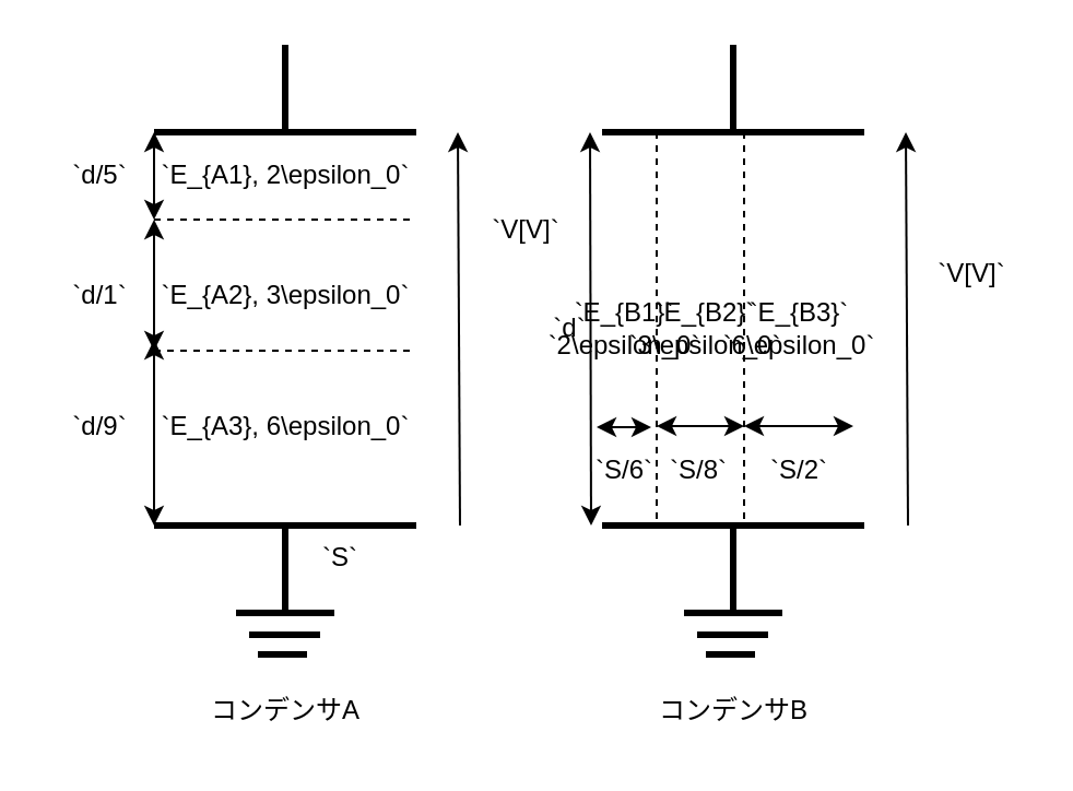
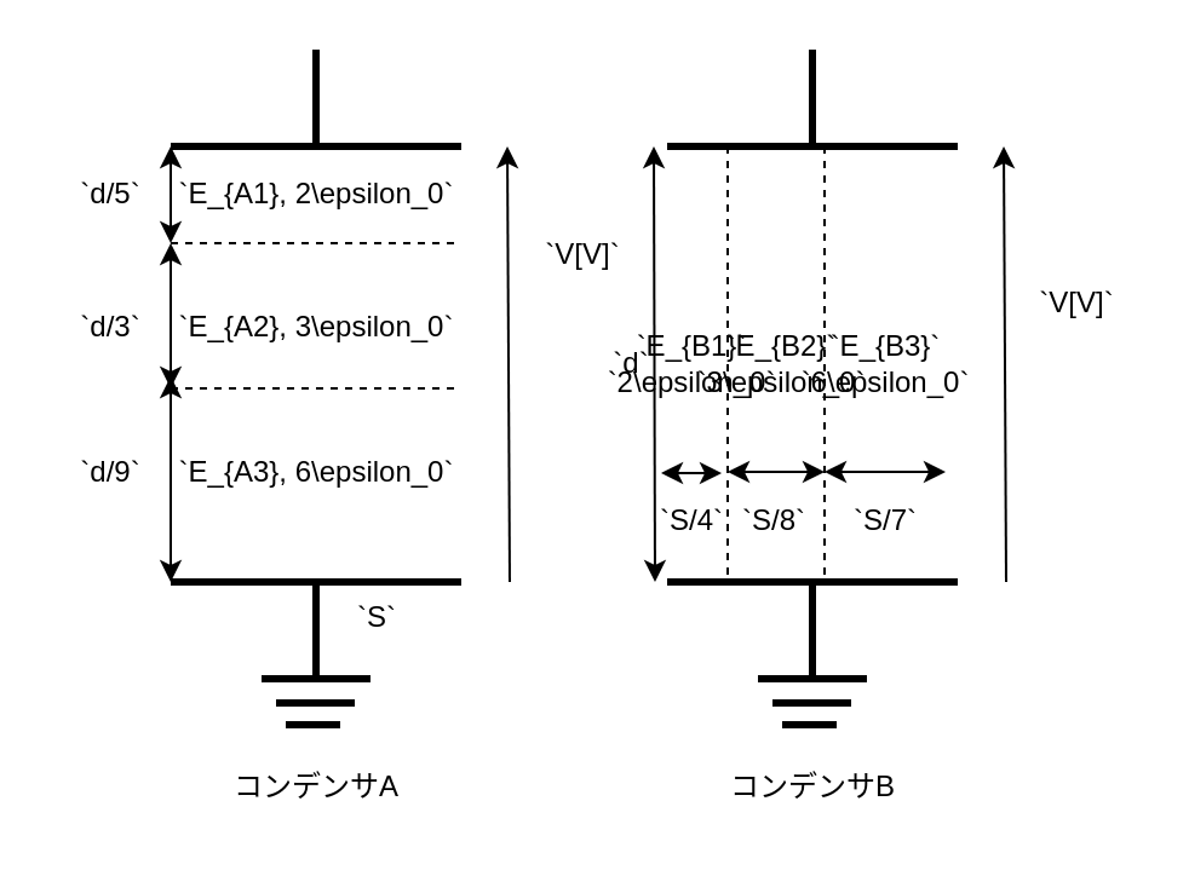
  <mxCell id="0" />
  <mxCell id="1" parent="0" />
  <mxCell id="2" value="" style="endArrow=none;html=1;strokeWidth=3;" parent="1" edge="1"><mxGeometry width="50" height="50" relative="1" as="geometry"><mxPoint x="70" y="60" as="sourcePoint" /><mxPoint x="190" y="60" as="targetPoint" /></mxGeometry></mxCell>
  <mxCell id="3" value="`V[V]`" style="text;html=1;align=center;verticalAlign=middle;resizable=0;points=[];autosize=1;strokeColor=none;fillColor=none;" parent="1" vertex="1"><mxGeometry x="215" y="90" width="50" height="30" as="geometry" /></mxCell>
  <mxCell id="4" value="" style="endArrow=classic;html=1;" parent="1" edge="1"><mxGeometry width="50" height="50" relative="1" as="geometry"><mxPoint x="210" y="240" as="sourcePoint" /><mxPoint x="209" y="60" as="targetPoint" /></mxGeometry></mxCell>
  <mxCell id="5" value="コンデンサA" style="text;html=1;align=center;verticalAlign=middle;resizable=0;points=[];autosize=1;strokeColor=none;fillColor=none;" parent="1" vertex="1"><mxGeometry x="85" y="310" width="90" height="30" as="geometry" /></mxCell>
  <mxCell id="6" value="" style="endArrow=none;html=1;strokeWidth=3;" edge="1" parent="1"><mxGeometry width="50" height="50" relative="1" as="geometry"><mxPoint x="70" y="240" as="sourcePoint" /><mxPoint x="190" y="240" as="targetPoint" /></mxGeometry></mxCell>
  <mxCell id="7" value="" style="endArrow=none;html=1;strokeWidth=3;" edge="1" parent="1"><mxGeometry width="50" height="50" relative="1" as="geometry"><mxPoint x="107.5" y="280" as="sourcePoint" /><mxPoint x="152.5" y="280" as="targetPoint" /></mxGeometry></mxCell>
  <mxCell id="8" value="" style="endArrow=none;html=1;strokeWidth=3;" edge="1" parent="1"><mxGeometry width="50" height="50" relative="1" as="geometry"><mxPoint x="130" y="60" as="sourcePoint" /><mxPoint x="130" y="20" as="targetPoint" /></mxGeometry></mxCell>
  <mxCell id="9" value="" style="endArrow=none;html=1;strokeWidth=3;" edge="1" parent="1"><mxGeometry width="50" height="50" relative="1" as="geometry"><mxPoint x="130" y="280" as="sourcePoint" /><mxPoint x="130" y="240" as="targetPoint" /></mxGeometry></mxCell>
  <mxCell id="10" value="" style="endArrow=none;dashed=1;html=1;strokeWidth=1;" edge="1" parent="1"><mxGeometry width="50" height="50" relative="1" as="geometry"><mxPoint x="70" y="100" as="sourcePoint" /><mxPoint x="190" y="100" as="targetPoint" /></mxGeometry></mxCell>
  <mxCell id="11" value="" style="endArrow=none;dashed=1;html=1;strokeWidth=1;" edge="1" parent="1"><mxGeometry width="50" height="50" relative="1" as="geometry"><mxPoint x="70" y="160" as="sourcePoint" /><mxPoint x="190" y="160" as="targetPoint" /></mxGeometry></mxCell>
  <mxCell id="12" value="" style="endArrow=classic;startArrow=classic;html=1;strokeWidth=1;" edge="1" parent="1"><mxGeometry width="50" height="50" relative="1" as="geometry"><mxPoint x="70" y="100" as="sourcePoint" /><mxPoint x="70" y="60" as="targetPoint" /></mxGeometry></mxCell>
  <mxCell id="13" value="" style="endArrow=classic;startArrow=classic;html=1;strokeWidth=1;" edge="1" parent="1"><mxGeometry width="50" height="50" relative="1" as="geometry"><mxPoint x="70" y="160" as="sourcePoint" /><mxPoint x="70" y="100" as="targetPoint" /></mxGeometry></mxCell>
  <mxCell id="14" value="" style="endArrow=classic;startArrow=classic;html=1;strokeWidth=1;" edge="1" parent="1"><mxGeometry width="50" height="50" relative="1" as="geometry"><mxPoint x="70" y="240" as="sourcePoint" /><mxPoint x="70" y="155" as="targetPoint" /></mxGeometry></mxCell>
  <mxCell id="15" value="`d/5`" style="text;html=1;align=center;verticalAlign=middle;resizable=0;points=[];autosize=1;strokeColor=none;fillColor=none;" vertex="1" parent="1"><mxGeometry x="20" y="65" width="50" height="30" as="geometry" /></mxCell>
- <mxCell id="16" value="`d/1`" style="text;html=1;align=center;verticalAlign=middle;resizable=0;points=[];autosize=1;strokeColor=none;fillColor=none;" vertex="1" parent="1"><mxGeometry x="20" y="120" width="50" height="30" as="geometry" /></mxCell>
+ <mxCell id="16" value="`d/3`" style="text;html=1;align=center;verticalAlign=middle;resizable=0;points=[];autosize=1;strokeColor=none;fillColor=none;" vertex="1" parent="1"><mxGeometry x="20" y="120" width="50" height="30" as="geometry" /></mxCell>
  <mxCell id="17" value="`d/9`" style="text;html=1;align=center;verticalAlign=middle;resizable=0;points=[];autosize=1;strokeColor=none;fillColor=none;" vertex="1" parent="1"><mxGeometry x="20" y="180" width="50" height="30" as="geometry" /></mxCell>
  <mxCell id="18" value="`E_{A1}, 2\epsilon_0`" style="text;html=1;align=center;verticalAlign=middle;resizable=0;points=[];autosize=1;strokeColor=none;fillColor=none;" vertex="1" parent="1"><mxGeometry x="60" y="65" width="140" height="30" as="geometry" /></mxCell>
  <mxCell id="19" value="`E_{A2}, 3\epsilon_0`" style="text;html=1;align=center;verticalAlign=middle;resizable=0;points=[];autosize=1;strokeColor=none;fillColor=none;" vertex="1" parent="1"><mxGeometry x="60" y="120" width="140" height="30" as="geometry" /></mxCell>
  <mxCell id="20" value="`E_{A3}, 6\epsilon_0`" style="text;html=1;align=center;verticalAlign=middle;resizable=0;points=[];autosize=1;strokeColor=none;fillColor=none;" vertex="1" parent="1"><mxGeometry x="60" y="180" width="140" height="30" as="geometry" /></mxCell>
  <mxCell id="21" value="" style="endArrow=none;html=1;strokeWidth=3;" edge="1" parent="1"><mxGeometry width="50" height="50" relative="1" as="geometry"><mxPoint x="117.5" y="299" as="sourcePoint" /><mxPoint x="140" y="299" as="targetPoint" /></mxGeometry></mxCell>
  <mxCell id="22" value="" style="endArrow=none;html=1;strokeWidth=3;" edge="1" parent="1"><mxGeometry width="50" height="50" relative="1" as="geometry"><mxPoint x="113.5" y="290" as="sourcePoint" /><mxPoint x="146" y="290" as="targetPoint" /></mxGeometry></mxCell>
  <mxCell id="23" value="" style="endArrow=none;html=1;strokeWidth=3;" edge="1" parent="1"><mxGeometry width="50" height="50" relative="1" as="geometry"><mxPoint x="275" y="60" as="sourcePoint" /><mxPoint x="395" y="60" as="targetPoint" /></mxGeometry></mxCell>
  <mxCell id="24" value="" style="endArrow=classic;html=1;" edge="1" parent="1"><mxGeometry width="50" height="50" relative="1" as="geometry"><mxPoint x="415" y="240" as="sourcePoint" /><mxPoint x="414" y="60" as="targetPoint" /></mxGeometry></mxCell>
  <mxCell id="25" value="" style="endArrow=none;html=1;strokeWidth=3;" edge="1" parent="1"><mxGeometry width="50" height="50" relative="1" as="geometry"><mxPoint x="275" y="240" as="sourcePoint" /><mxPoint x="395" y="240" as="targetPoint" /></mxGeometry></mxCell>
  <mxCell id="26" value="" style="endArrow=none;html=1;strokeWidth=3;" edge="1" parent="1"><mxGeometry width="50" height="50" relative="1" as="geometry"><mxPoint x="312.5" y="280" as="sourcePoint" /><mxPoint x="357.5" y="280" as="targetPoint" /></mxGeometry></mxCell>
  <mxCell id="27" value="" style="endArrow=none;html=1;strokeWidth=3;" edge="1" parent="1"><mxGeometry width="50" height="50" relative="1" as="geometry"><mxPoint x="335" y="60" as="sourcePoint" /><mxPoint x="335" y="20" as="targetPoint" /></mxGeometry></mxCell>
  <mxCell id="28" value="" style="endArrow=none;html=1;strokeWidth=3;" edge="1" parent="1"><mxGeometry width="50" height="50" relative="1" as="geometry"><mxPoint x="335" y="280" as="sourcePoint" /><mxPoint x="335" y="240" as="targetPoint" /></mxGeometry></mxCell>
  <mxCell id="29" value="" style="endArrow=none;dashed=1;html=1;strokeWidth=1;" edge="1" parent="1"><mxGeometry width="50" height="50" relative="1" as="geometry"><mxPoint x="300" y="60" as="sourcePoint" /><mxPoint x="300" y="240" as="targetPoint" /></mxGeometry></mxCell>
  <mxCell id="30" value="" style="endArrow=classic;startArrow=classic;html=1;strokeWidth=1;" edge="1" parent="1"><mxGeometry width="50" height="50" relative="1" as="geometry"><mxPoint x="270" y="240" as="sourcePoint" /><mxPoint x="269.5" y="60" as="targetPoint" /></mxGeometry></mxCell>
  <mxCell id="31" value="" style="endArrow=classic;startArrow=classic;html=1;strokeWidth=1;" edge="1" parent="1"><mxGeometry width="50" height="50" relative="1" as="geometry"><mxPoint x="272.5" y="195" as="sourcePoint" /><mxPoint x="297.5" y="195" as="targetPoint" /></mxGeometry></mxCell>
  <mxCell id="32" value="" style="endArrow=classic;startArrow=classic;html=1;strokeWidth=1;" edge="1" parent="1"><mxGeometry width="50" height="50" relative="1" as="geometry"><mxPoint x="340" y="194.5" as="sourcePoint" /><mxPoint x="390" y="194.5" as="targetPoint" /></mxGeometry></mxCell>
  <mxCell id="33" value="`E_{B1}`&lt;br&gt;`2\epsilon_0`" style="text;html=1;align=center;verticalAlign=middle;resizable=0;points=[];autosize=1;strokeColor=none;fillColor=none;" vertex="1" parent="1"><mxGeometry x="240" y="130" width="90" height="40" as="geometry" /></mxCell>
  <mxCell id="34" value="" style="endArrow=none;html=1;strokeWidth=3;" edge="1" parent="1"><mxGeometry width="50" height="50" relative="1" as="geometry"><mxPoint x="322.5" y="299" as="sourcePoint" /><mxPoint x="345" y="299" as="targetPoint" /></mxGeometry></mxCell>
  <mxCell id="35" value="" style="endArrow=none;html=1;strokeWidth=3;" edge="1" parent="1"><mxGeometry width="50" height="50" relative="1" as="geometry"><mxPoint x="318.5" y="290" as="sourcePoint" /><mxPoint x="351" y="290" as="targetPoint" /></mxGeometry></mxCell>
  <mxCell id="36" value="`V[V]`" style="text;html=1;align=center;verticalAlign=middle;resizable=0;points=[];autosize=1;strokeColor=none;fillColor=none;" vertex="1" parent="1"><mxGeometry x="419" y="110" width="50" height="30" as="geometry" /></mxCell>
  <mxCell id="37" value="" style="endArrow=none;dashed=1;html=1;strokeWidth=1;" edge="1" parent="1"><mxGeometry width="50" height="50" relative="1" as="geometry"><mxPoint x="340" y="60" as="sourcePoint" /><mxPoint x="340" y="240" as="targetPoint" /></mxGeometry></mxCell>
  <mxCell id="38" value="`E_{B2}`&lt;br&gt;`3\epsilon_0`" style="text;html=1;align=center;verticalAlign=middle;resizable=0;points=[];autosize=1;strokeColor=none;fillColor=none;" vertex="1" parent="1"><mxGeometry x="277" y="130" width="90" height="40" as="geometry" /></mxCell>
  <mxCell id="39" value="`E_{B3}`&lt;br&gt;`6\epsilon_0`" style="text;html=1;align=center;verticalAlign=middle;resizable=0;points=[];autosize=1;strokeColor=none;fillColor=none;" vertex="1" parent="1"><mxGeometry x="320" y="130" width="90" height="40" as="geometry" /></mxCell>
  <mxCell id="40" value="`d`" style="text;html=1;align=center;verticalAlign=middle;resizable=0;points=[];autosize=1;strokeColor=none;fillColor=none;" vertex="1" parent="1"><mxGeometry x="240" y="135" width="40" height="30" as="geometry" /></mxCell>
  <mxCell id="41" value="`S`" style="text;html=1;align=center;verticalAlign=middle;resizable=0;points=[];autosize=1;strokeColor=none;fillColor=none;" vertex="1" parent="1"><mxGeometry x="135" y="240" width="40" height="30" as="geometry" /></mxCell>
  <mxCell id="42" value="" style="endArrow=classic;startArrow=classic;html=1;strokeWidth=1;" edge="1" parent="1"><mxGeometry width="50" height="50" relative="1" as="geometry"><mxPoint x="300" y="194.5" as="sourcePoint" /><mxPoint x="340" y="194.5" as="targetPoint" /></mxGeometry></mxCell>
- <mxCell id="43" value="`S/6`" style="text;html=1;align=center;verticalAlign=middle;resizable=0;points=[];autosize=1;strokeColor=none;fillColor=none;" vertex="1" parent="1"><mxGeometry x="260" y="200" width="50" height="30" as="geometry" /></mxCell>
+ <mxCell id="43" value="`S/4`" style="text;html=1;align=center;verticalAlign=middle;resizable=0;points=[];autosize=1;strokeColor=none;fillColor=none;" vertex="1" parent="1"><mxGeometry x="260" y="200" width="50" height="30" as="geometry" /></mxCell>
  <mxCell id="44" value="`S/8`" style="text;html=1;align=center;verticalAlign=middle;resizable=0;points=[];autosize=1;strokeColor=none;fillColor=none;" vertex="1" parent="1"><mxGeometry x="294" y="200" width="50" height="30" as="geometry" /></mxCell>
- <mxCell id="45" value="`S/2`" style="text;html=1;align=center;verticalAlign=middle;resizable=0;points=[];autosize=1;strokeColor=none;fillColor=none;" vertex="1" parent="1"><mxGeometry x="340" y="200" width="50" height="30" as="geometry" /></mxCell>
+ <mxCell id="45" value="`S/7`" style="text;html=1;align=center;verticalAlign=middle;resizable=0;points=[];autosize=1;strokeColor=none;fillColor=none;" vertex="1" parent="1"><mxGeometry x="340" y="200" width="50" height="30" as="geometry" /></mxCell>
  <mxCell id="46" value="コンデンサB" style="text;html=1;align=center;verticalAlign=middle;resizable=0;points=[];autosize=1;strokeColor=none;fillColor=none;" vertex="1" parent="1"><mxGeometry x="290" y="310" width="90" height="30" as="geometry" /></mxCell>
